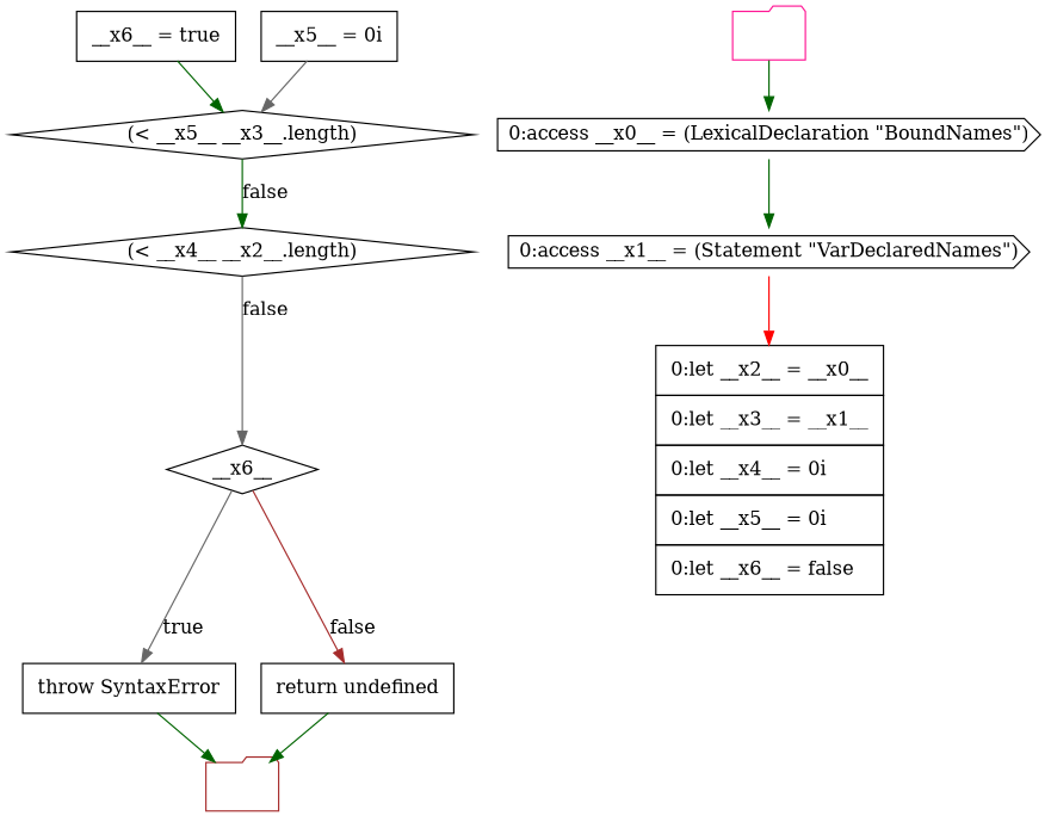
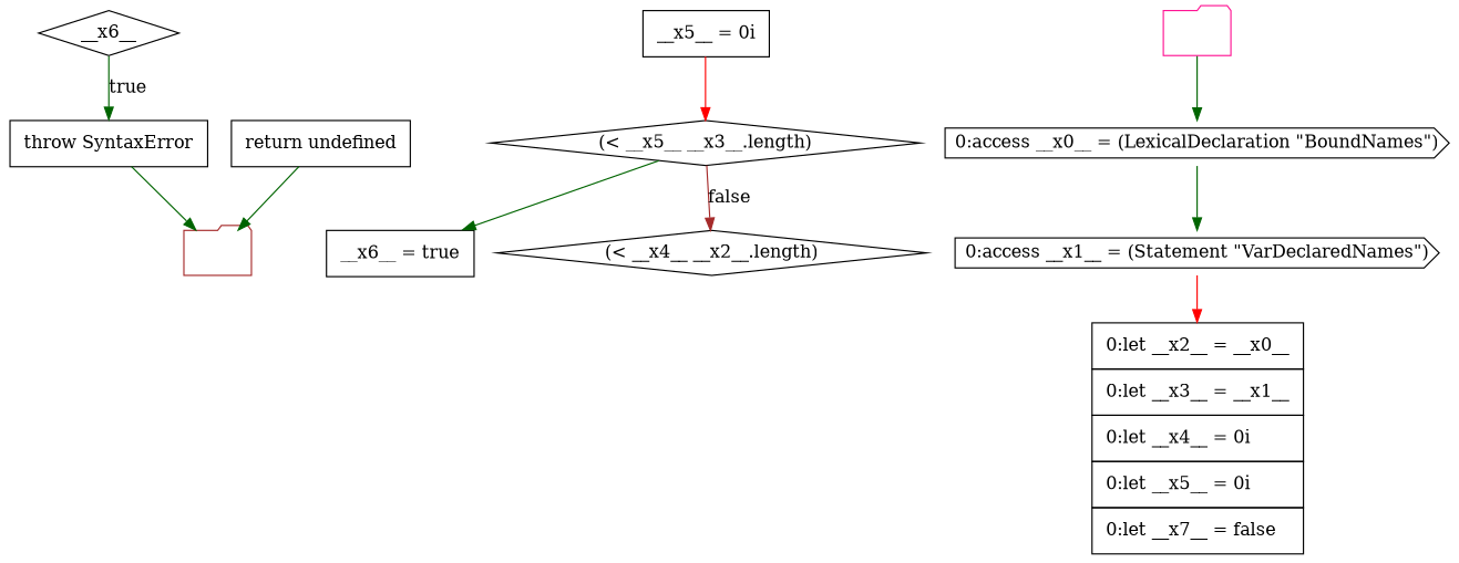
  digraph {
    node [color=black fillcolor=white shape=none style=filled]
    edge [color=darkgreen]
    n1 [color=brown label=" " shape=folder]
    n2 [label=<<font color="black">     <table border="0" cellborder="1" cellspacing="0" cellpadding="10">       <tr><td align="left">__x6__ = true</td></tr>     </table>   </font>> margin=0]
    n3 [label=<<font color="black">(&lt; __x5__ __x3__.length)</font>> shape=diamond]
    n4 [label=<<font color="black">(&lt; __x4__ __x2__.length)</font>> shape=diamond]
    n5 [label=<<font color="black">__x6__</font>> shape=diamond]
    n6 [label=<<font color="black">     <table border="0" cellborder="1" cellspacing="0" cellpadding="10">       <tr><td align="left">throw SyntaxError</td></tr>     </table>   </font>> margin=0]
    n7 [label=<<font color="black">     <table border="0" cellborder="1" cellspacing="0" cellpadding="10">       <tr><td align="left">return undefined</td></tr>     </table>   </font>> margin=0]
    n8 [color=deeppink label=" " shape=folder]
    n9 [label=<<font color="black">0:access __x0__ = (LexicalDeclaration &quot;BoundNames&quot;)</font>> shape=cds]
    n10 [label=<<font color="black">0:access __x1__ = (Statement &quot;VarDeclaredNames&quot;)</font>> shape=cds]
    n11 [label=<<font color="black">     <table border="0" cellborder="1" cellspacing="0" cellpadding="10">       <tr><td align="left">__x5__ = 0i</td></tr>     </table>   </font>> margin=0]
-   n12 [label=<<font color="black">     <table border="0" cellborder="1" cellspacing="0" cellpadding="10">       <tr><td align="left">0:let __x2__ = __x0__</td></tr>       <tr><td align="left">0:let __x3__ = __x1__</td></tr>       <tr><td align="left">0:let __x4__ = 0i</td></tr>       <tr><td align="left">0:let __x5__ = 0i</td></tr>       <tr><td align="left">0:let __x6__ = false</td></tr>     </table>   </font>> margin=0]
-   n2 -> n3
-   n3 -> n4 [label=<<font color="black">false</font>>]
-   n4 -> n5 [color=gray40 label=<<font color="black">false</font>>]
-   n5 -> n6 [color=gray40 label=<<font color="black">true</font>>]
-   n5 -> n7 [color=brown label=<<font color="black">false</font>>]
+   n12 [label=<<font color="black">     <table border="0" cellborder="1" cellspacing="0" cellpadding="10">       <tr><td align="left">0:let __x2__ = __x0__</td></tr>       <tr><td align="left">0:let __x3__ = __x1__</td></tr>       <tr><td align="left">0:let __x4__ = 0i</td></tr>       <tr><td align="left">0:let __x5__ = 0i</td></tr>       <tr><td align="left">0:let __x7__ = false</td></tr>     </table>   </font>> margin=0]
+   n3 -> n2
+   n3 -> n4 [color=brown label=<<font color="black">false</font>>]
+   n5 -> n6 [label=<<font color="black">true</font>>]
    n6 -> n1
    n7 -> n1
    n8 -> n9
    n9 -> n10
    n10 -> n12 [color=red]
-   n11 -> n3 [color=gray40]
+   n11 -> n3 [color=red]
  }
